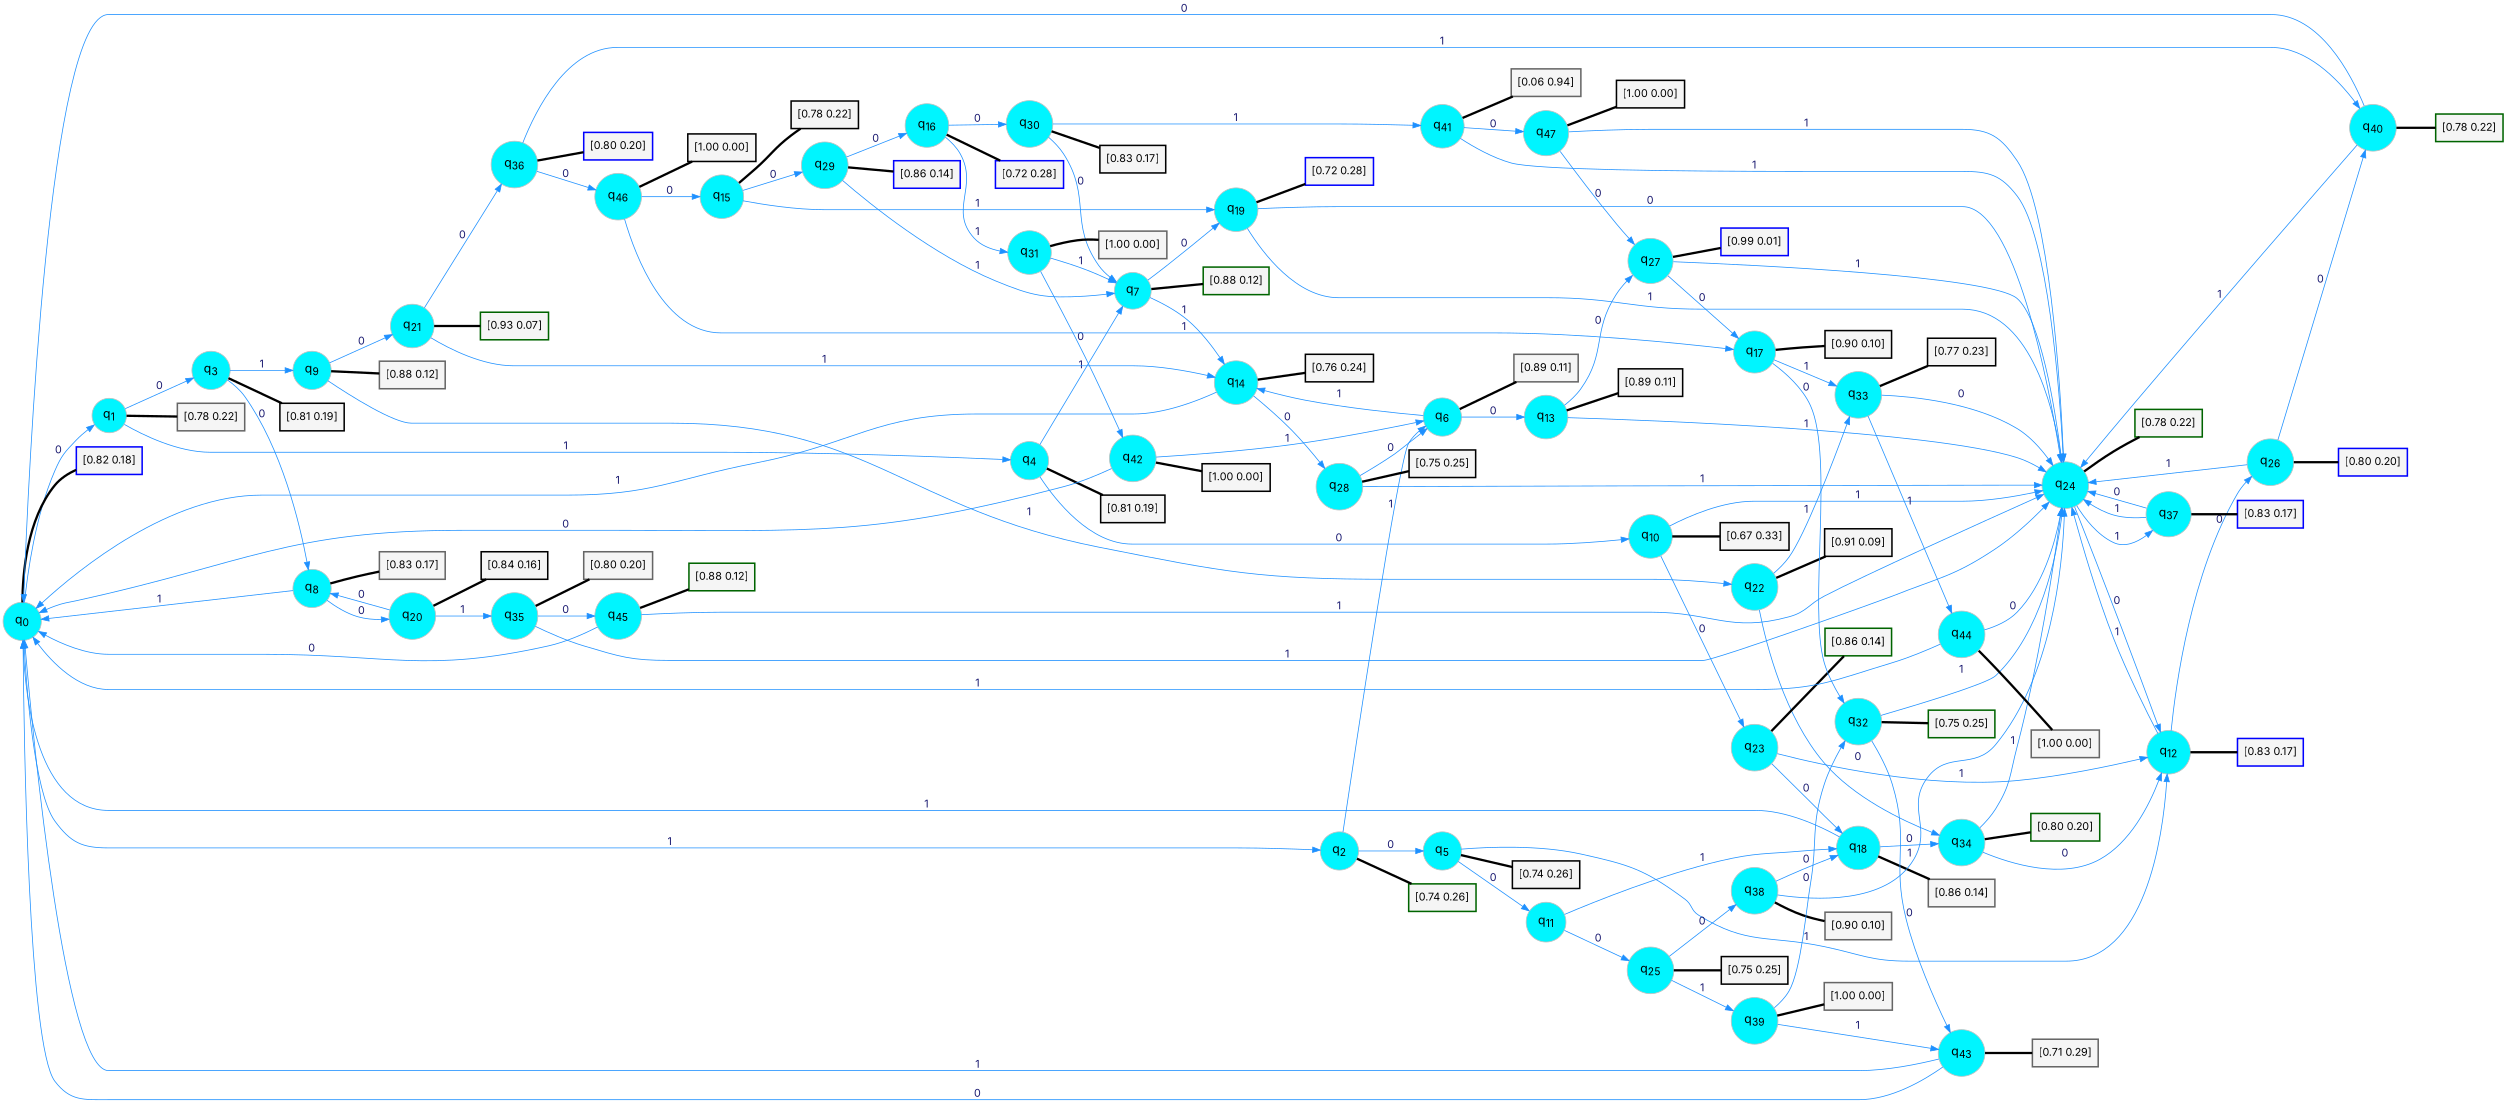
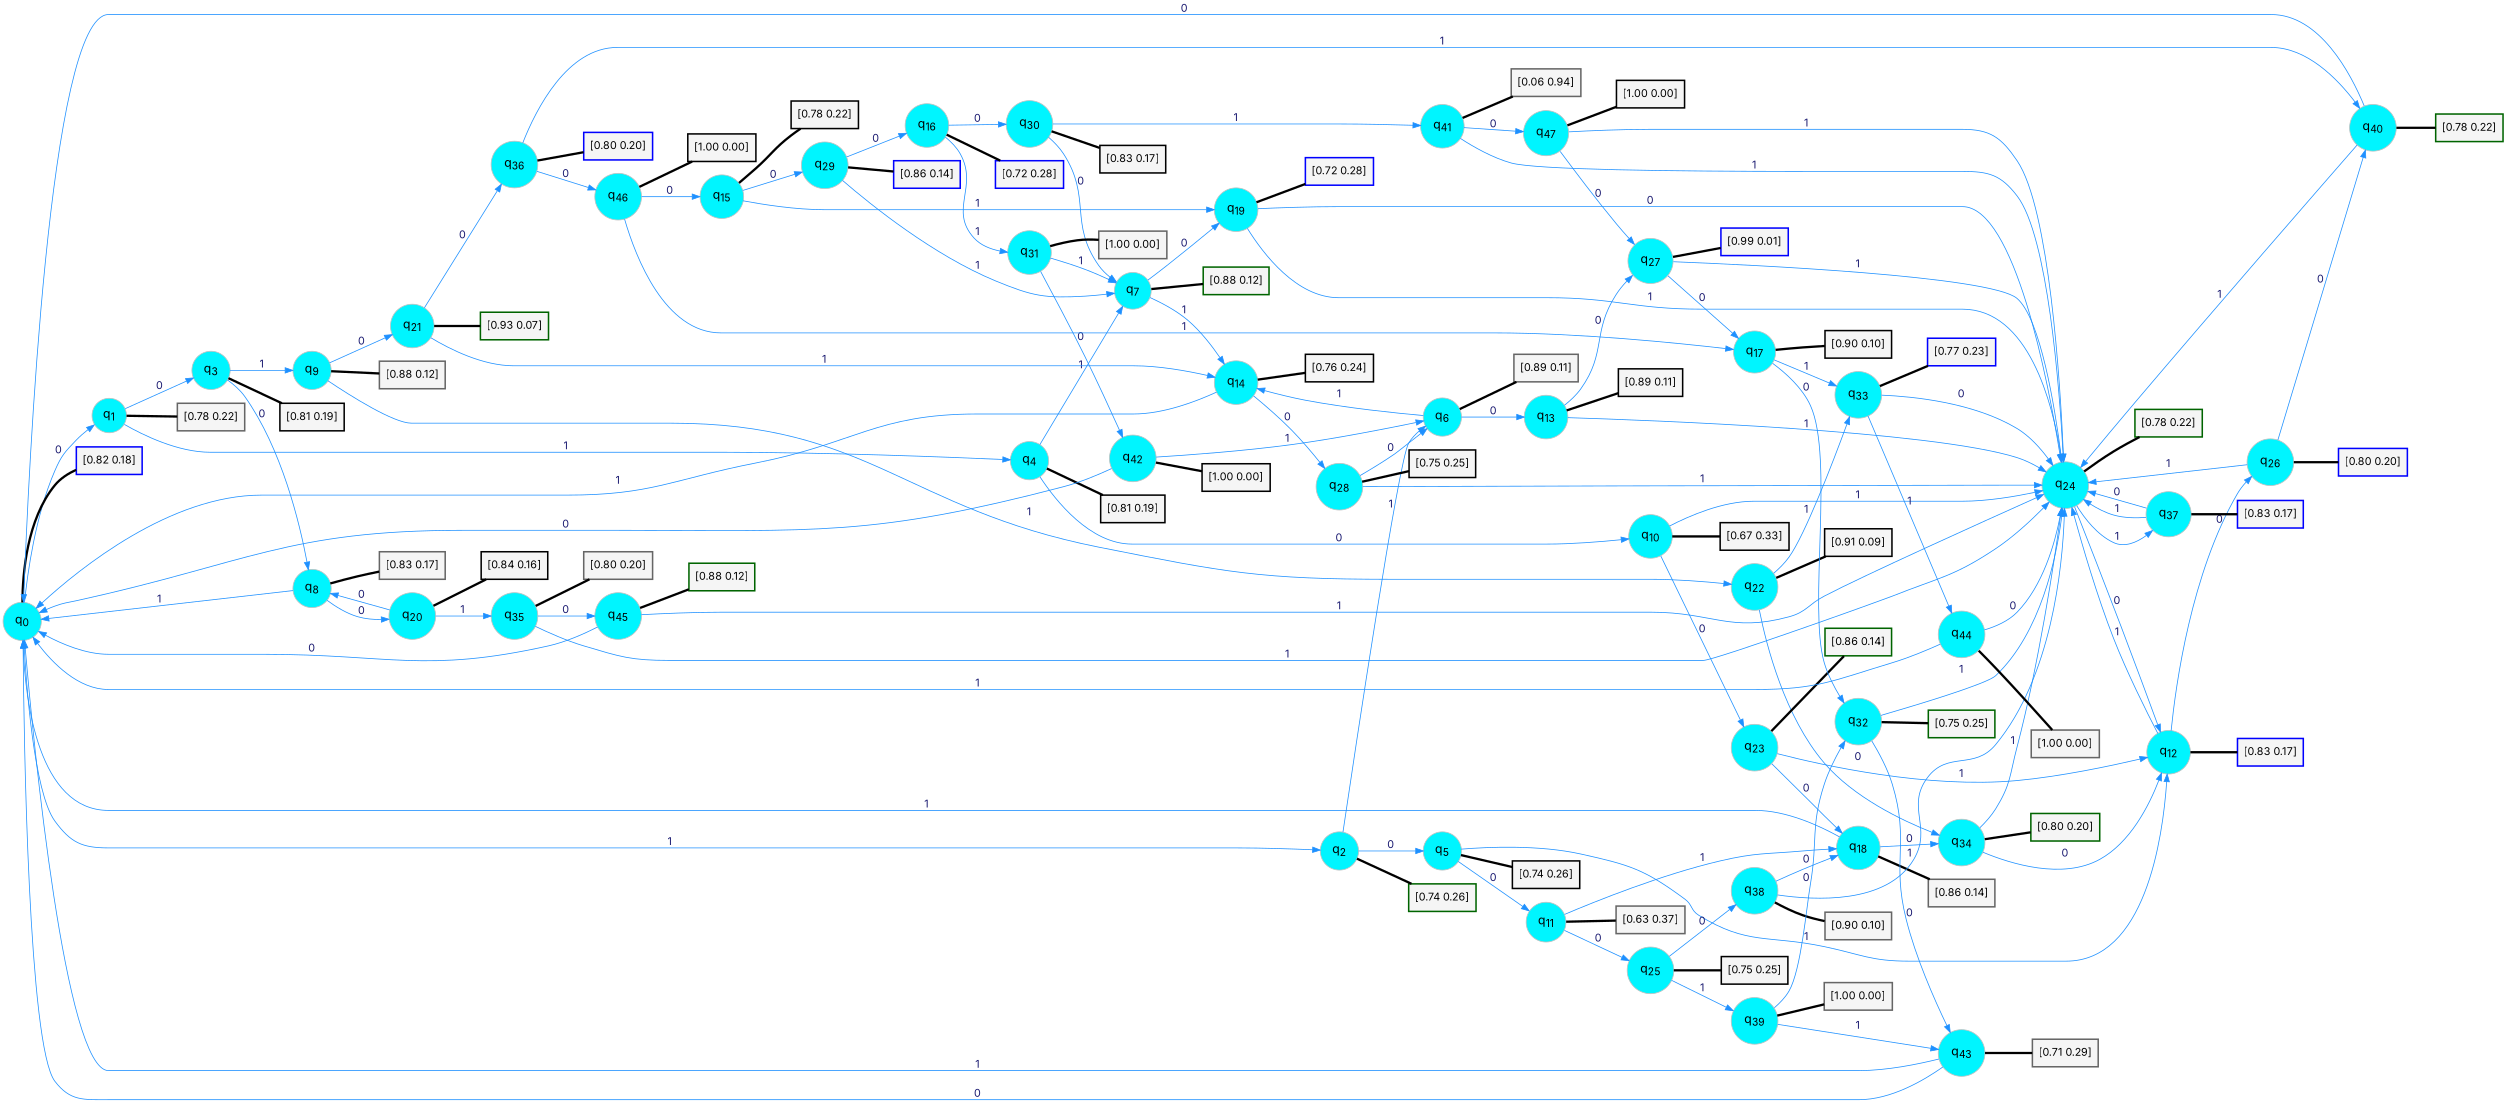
  digraph {
    fontname=Inter
    rankdir=LR
    node [color=gray fillcolor=turquoise1 fontcolor=black fontname=Inter fontsize=16 fontweight=bold shape=circle style=filled]
    edge [arrowsize=1 color=dodgerblue1 fontcolor=midnightblue fontname=Inter fontweight=bold penwidth=1 style=solid weight=20]
    n1 [label=<q<SUB>0</SUB>>]
    n2 [label=<q<SUB>1</SUB>>]
    n3 [label=<q<SUB>2</SUB>>]
    n4 [color=blue fillcolor=whitesmoke fontsize=14 label="[0.82 0.18]" penwidth=2 shape=box]
    n5 [label=<q<SUB>3</SUB>>]
    n6 [label=<q<SUB>4</SUB>>]
    n7 [color=gray40 fillcolor=whitesmoke fontsize=14 label="[0.78 0.22]" penwidth=2 shape=box]
    n8 [label=<q<SUB>5</SUB>>]
    n9 [label=<q<SUB>6</SUB>>]
    n10 [color=darkgreen fillcolor=whitesmoke fontsize=14 label="[0.74 0.26]" penwidth=2 shape=box]
    n11 [label=<q<SUB>8</SUB>>]
    n12 [label=<q<SUB>9</SUB>>]
    n13 [color=black fillcolor=whitesmoke fontsize=14 label="[0.81 0.19]" penwidth=2 shape=box]
    n14 [label=<q<SUB>7</SUB>>]
    n15 [label=<q<SUB>10</SUB>>]
    n16 [color=black fillcolor=whitesmoke fontsize=14 label="[0.81 0.19]" penwidth=2 shape=box]
    n17 [label=<q<SUB>11</SUB>>]
    n18 [label=<q<SUB>12</SUB>>]
    n19 [color=black fillcolor=whitesmoke fontsize=14 label="[0.74 0.26]" penwidth=2 shape=box]
    n20 [label=<q<SUB>13</SUB>>]
    n21 [label=<q<SUB>14</SUB>>]
    n22 [color=gray40 fillcolor=whitesmoke fontsize=14 label="[0.89 0.11]" penwidth=2 shape=box]
    n23 [label=<q<SUB>20</SUB>>]
    n24 [color=gray40 fillcolor=whitesmoke fontsize=14 label="[0.83 0.17]" penwidth=2 shape=box]
    n25 [label=<q<SUB>21</SUB>>]
    n26 [label=<q<SUB>22</SUB>>]
    n27 [color=gray40 fillcolor=whitesmoke fontsize=14 label="[0.88 0.12]" penwidth=2 shape=box]
    n28 [label=<q<SUB>19</SUB>>]
    n29 [color=darkgreen fillcolor=whitesmoke fontsize=14 label="[0.88 0.12]" penwidth=2 shape=box]
    n30 [label=<q<SUB>23</SUB>>]
    n31 [label=<q<SUB>24</SUB>>]
    n32 [color=black fillcolor=whitesmoke fontsize=14 label="[0.67 0.33]" penwidth=2 shape=box]
    n33 [label=<q<SUB>18</SUB>>]
    n34 [label=<q<SUB>25</SUB>>]
+   n35 [color=gray40 fillcolor=whitesmoke fontsize=14 label="[0.63 0.37]" penwidth=2 shape=box]
    n36 [label=<q<SUB>26</SUB>>]
    n37 [color=blue fillcolor=whitesmoke fontsize=14 label="[0.83 0.17]" penwidth=2 shape=box]
    n38 [label=<q<SUB>27</SUB>>]
    n39 [color=black fillcolor=whitesmoke fontsize=14 label="[0.89 0.11]" penwidth=2 shape=box]
    n40 [label=<q<SUB>28</SUB>>]
    n41 [color=black fillcolor=whitesmoke fontsize=14 label="[0.76 0.24]" penwidth=2 shape=box]
    n42 [color=blue fillcolor=whitesmoke fontsize=14 label="[0.72 0.28]" penwidth=2 shape=box]
    n43 [label=<q<SUB>35</SUB>>]
    n44 [color=black fillcolor=whitesmoke fontsize=14 label="[0.84 0.16]" penwidth=2 shape=box]
    n45 [label=<q<SUB>36</SUB>>]
    n46 [color=darkgreen fillcolor=whitesmoke fontsize=14 label="[0.93 0.07]" penwidth=2 shape=box]
    n47 [label=<q<SUB>33</SUB>>]
    n48 [label=<q<SUB>34</SUB>>]
    n49 [color=black fillcolor=whitesmoke fontsize=14 label="[0.91 0.09]" penwidth=2 shape=box]
    n50 [color=darkgreen fillcolor=whitesmoke fontsize=14 label="[0.86 0.14]" penwidth=2 shape=box]
    n51 [label=<q<SUB>37</SUB>>]
    n52 [color=darkgreen fillcolor=whitesmoke fontsize=14 label="[0.78 0.22]" penwidth=2 shape=box]
    n53 [color=gray40 fillcolor=whitesmoke fontsize=14 label="[0.86 0.14]" penwidth=2 shape=box]
    n54 [label=<q<SUB>38</SUB>>]
    n55 [label=<q<SUB>39</SUB>>]
    n56 [color=black fillcolor=whitesmoke fontsize=14 label="[0.75 0.25]" penwidth=2 shape=box]
    n57 [label=<q<SUB>40</SUB>>]
    n58 [color=blue fillcolor=whitesmoke fontsize=14 label="[0.80 0.20]" penwidth=2 shape=box]
    n59 [label=<q<SUB>17</SUB>>]
    n60 [color=blue fillcolor=whitesmoke fontsize=14 label="[0.99 0.01]" penwidth=2 shape=box]
    n61 [color=black fillcolor=whitesmoke fontsize=14 label="[0.75 0.25]" penwidth=2 shape=box]
    n62 [label=<q<SUB>15</SUB>>]
    n63 [label=<q<SUB>29</SUB>>]
    n64 [color=black fillcolor=whitesmoke fontsize=14 label="[0.78 0.22]" penwidth=2 shape=box]
    n65 [label=<q<SUB>16</SUB>>]
    n66 [color=blue fillcolor=whitesmoke fontsize=14 label="[0.86 0.14]" penwidth=2 shape=box]
    n67 [label=<q<SUB>30</SUB>>]
    n68 [label=<q<SUB>31</SUB>>]
    n69 [color=blue fillcolor=whitesmoke fontsize=14 label="[0.72 0.28]" penwidth=2 shape=box]
    n70 [label=<q<SUB>41</SUB>>]
    n71 [color=black fillcolor=whitesmoke fontsize=14 label="[0.83 0.17]" penwidth=2 shape=box]
    n72 [label=<q<SUB>42</SUB>>]
    n73 [color=gray40 fillcolor=whitesmoke fontsize=14 label="[1.00 0.00]" penwidth=2 shape=box]
    n74 [label=<q<SUB>32</SUB>>]
    n75 [color=black fillcolor=whitesmoke fontsize=14 label="[0.90 0.10]" penwidth=2 shape=box]
    n76 [label=<q<SUB>43</SUB>>]
    n77 [color=darkgreen fillcolor=whitesmoke fontsize=14 label="[0.75 0.25]" penwidth=2 shape=box]
    n78 [label=<q<SUB>44</SUB>>]
-   n79 [color=black fillcolor=whitesmoke fontsize=14 label="[0.77 0.23]" penwidth=2 shape=box]
+   n79 [color=blue fillcolor=whitesmoke fontsize=14 label="[0.77 0.23]" penwidth=2 shape=box]
    n80 [color=darkgreen fillcolor=whitesmoke fontsize=14 label="[0.80 0.20]" penwidth=2 shape=box]
    n81 [label=<q<SUB>45</SUB>>]
    n82 [color=gray40 fillcolor=whitesmoke fontsize=14 label="[0.80 0.20]" penwidth=2 shape=box]
    n83 [label=<q<SUB>46</SUB>>]
    n84 [color=blue fillcolor=whitesmoke fontsize=14 label="[0.80 0.20]" penwidth=2 shape=box]
    n85 [color=blue fillcolor=whitesmoke fontsize=14 label="[0.83 0.17]" penwidth=2 shape=box]
    n86 [color=gray40 fillcolor=whitesmoke fontsize=14 label="[0.90 0.10]" penwidth=2 shape=box]
    n87 [color=gray40 fillcolor=whitesmoke fontsize=14 label="[1.00 0.00]" penwidth=2 shape=box]
    n88 [color=darkgreen fillcolor=whitesmoke fontsize=14 label="[0.78 0.22]" penwidth=2 shape=box]
    n89 [label=<q<SUB>47</SUB>>]
    n90 [color=gray40 fillcolor=whitesmoke fontsize=14 label="[0.06 0.94]" penwidth=2 shape=box]
    n91 [color=black fillcolor=whitesmoke fontsize=14 label="[1.00 0.00]" penwidth=2 shape=box]
    n92 [color=gray40 fillcolor=whitesmoke fontsize=14 label="[0.71 0.29]" penwidth=2 shape=box]
    n93 [color=gray40 fillcolor=whitesmoke fontsize=14 label="[1.00 0.00]" penwidth=2 shape=box]
    n94 [color=darkgreen fillcolor=whitesmoke fontsize=14 label="[0.88 0.12]" penwidth=2 shape=box]
    n95 [color=black fillcolor=whitesmoke fontsize=14 label="[1.00 0.00]" penwidth=2 shape=box]
    n96 [color=black fillcolor=whitesmoke fontsize=14 label="[1.00 0.00]" penwidth=2 shape=box]
    n1 -> n2 [label=0]
    n1 -> n3 [label=1]
    n1 -> n4 [arrowhead=none color=black penwidth=3]
    n2 -> n5 [label=0]
    n2 -> n6 [label=1]
    n2 -> n7 [arrowhead=none color=black penwidth=3]
    n3 -> n8 [label=0]
    n3 -> n9 [label=1]
    n3 -> n10 [arrowhead=none color=black penwidth=3]
    n5 -> n11 [label=0]
    n5 -> n12 [label=1]
    n5 -> n13 [arrowhead=none color=black penwidth=3]
    n6 -> n14 [label=1]
    n6 -> n15 [label=0]
    n6 -> n16 [arrowhead=none color=black penwidth=3]
    n8 -> n17 [label=0]
    n8 -> n18 [label=1]
    n8 -> n19 [arrowhead=none color=black penwidth=3]
    n9 -> n20 [label=0]
    n9 -> n21 [label=1]
    n9 -> n22 [arrowhead=none color=black penwidth=3]
    n11 -> n1 [label=1]
    n11 -> n23 [label=0]
    n11 -> n24 [arrowhead=none color=black penwidth=3]
    n12 -> n25 [label=0]
    n12 -> n26 [label=1]
    n12 -> n27 [arrowhead=none color=black penwidth=3]
    n14 -> n21 [label=1]
    n14 -> n28 [label=0]
    n14 -> n29 [arrowhead=none color=black penwidth=3]
    n15 -> n30 [label=0]
    n15 -> n31 [label=1]
    n15 -> n32 [arrowhead=none color=black penwidth=3]
    n17 -> n33 [label=1]
    n17 -> n34 [label=0]
+   n17 -> n35 [arrowhead=none color=black penwidth=3]
    n18 -> n31 [label=1]
    n18 -> n36 [label=0]
    n18 -> n37 [arrowhead=none color=black penwidth=3]
    n20 -> n31 [label=1]
    n20 -> n38 [label=0]
    n20 -> n39 [arrowhead=none color=black penwidth=3]
    n21 -> n1 [label=1]
    n21 -> n40 [label=0]
    n21 -> n41 [arrowhead=none color=black penwidth=3]
    n23 -> n11 [label=0]
    n23 -> n43 [label=1]
    n23 -> n44 [arrowhead=none color=black penwidth=3]
    n25 -> n21 [label=1]
    n25 -> n45 [label=0]
    n25 -> n46 [arrowhead=none color=black penwidth=3]
    n26 -> n47 [label=1]
    n26 -> n48 [label=0]
    n26 -> n49 [arrowhead=none color=black penwidth=3]
    n28 -> n31 [label=0]
    n28 -> n31 [label=1]
    n28 -> n42 [arrowhead=none color=black penwidth=3]
    n30 -> n18 [label=1]
    n30 -> n33 [label=0]
    n30 -> n50 [arrowhead=none color=black penwidth=3]
    n31 -> n18 [label=0]
    n31 -> n51 [label=1]
    n31 -> n52 [arrowhead=none color=black penwidth=3]
    n33 -> n1 [label=1]
    n33 -> n48 [label=0]
    n33 -> n53 [arrowhead=none color=black penwidth=3]
    n34 -> n54 [label=0]
    n34 -> n55 [label=1]
    n34 -> n56 [arrowhead=none color=black penwidth=3]
    n36 -> n31 [label=1]
    n36 -> n57 [label=0]
    n36 -> n58 [arrowhead=none color=black penwidth=3]
    n38 -> n31 [label=1]
    n38 -> n59 [label=0]
    n38 -> n60 [arrowhead=none color=black penwidth=3]
    n40 -> n9 [label=0]
    n40 -> n31 [label=1]
    n40 -> n61 [arrowhead=none color=black penwidth=3]
    n43 -> n31 [label=1]
    n43 -> n81 [label=0]
    n43 -> n82 [arrowhead=none color=black penwidth=3]
    n45 -> n57 [label=1]
    n45 -> n83 [label=0]
    n45 -> n84 [arrowhead=none color=black penwidth=3]
    n47 -> n31 [label=0]
    n47 -> n78 [label=1]
    n47 -> n79 [arrowhead=none color=black penwidth=3]
    n48 -> n18 [label=0]
    n48 -> n31 [label=1]
    n48 -> n80 [arrowhead=none color=black penwidth=3]
    n51 -> n31 [label=0]
    n51 -> n31 [label=1]
    n51 -> n85 [arrowhead=none color=black penwidth=3]
    n54 -> n31 [label=1]
    n54 -> n33 [label=0]
    n54 -> n86 [arrowhead=none color=black penwidth=3]
    n55 -> n74 [label=0]
    n55 -> n76 [label=1]
    n55 -> n87 [arrowhead=none color=black penwidth=3]
    n57 -> n1 [label=0]
    n57 -> n31 [label=1]
    n57 -> n88 [arrowhead=none color=black penwidth=3]
    n59 -> n47 [label=1]
    n59 -> n74 [label=0]
    n59 -> n75 [arrowhead=none color=black penwidth=3]
    n62 -> n28 [label=1]
    n62 -> n63 [label=0]
    n62 -> n64 [arrowhead=none color=black penwidth=3]
    n63 -> n14 [label=1]
    n63 -> n65 [label=0]
    n63 -> n66 [arrowhead=none color=black penwidth=3]
    n65 -> n67 [label=0]
    n65 -> n68 [label=1]
    n65 -> n69 [arrowhead=none color=black penwidth=3]
    n67 -> n14 [label=0]
    n67 -> n70 [label=1]
    n67 -> n71 [arrowhead=none color=black penwidth=3]
    n68 -> n14 [label=1]
    n68 -> n72 [label=0]
    n68 -> n73 [arrowhead=none color=black penwidth=3]
    n70 -> n31 [label=1]
    n70 -> n89 [label=0]
    n70 -> n90 [arrowhead=none color=black penwidth=3]
    n72 -> n1 [label=0]
    n72 -> n9 [label=1]
    n72 -> n91 [arrowhead=none color=black penwidth=3]
    n74 -> n31 [label=1]
    n74 -> n76 [label=0]
    n74 -> n77 [arrowhead=none color=black penwidth=3]
    n76 -> n1 [label=0]
    n76 -> n1 [label=1]
    n76 -> n92 [arrowhead=none color=black penwidth=3]
    n78 -> n1 [label=1]
    n78 -> n31 [label=0]
    n78 -> n93 [arrowhead=none color=black penwidth=3]
    n81 -> n1 [label=0]
    n81 -> n31 [label=1]
    n81 -> n94 [arrowhead=none color=black penwidth=3]
    n83 -> n59 [label=1]
    n83 -> n62 [label=0]
    n83 -> n95 [arrowhead=none color=black penwidth=3]
    n89 -> n31 [label=1]
    n89 -> n38 [label=0]
    n89 -> n96 [arrowhead=none color=black penwidth=3]
  }
